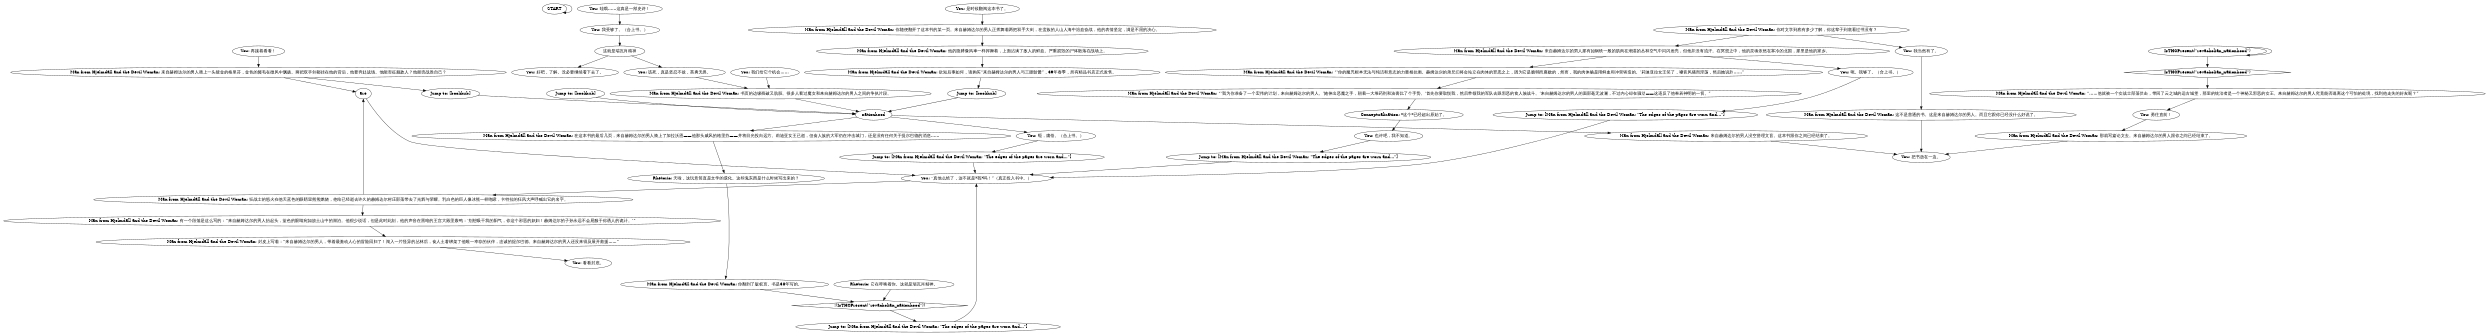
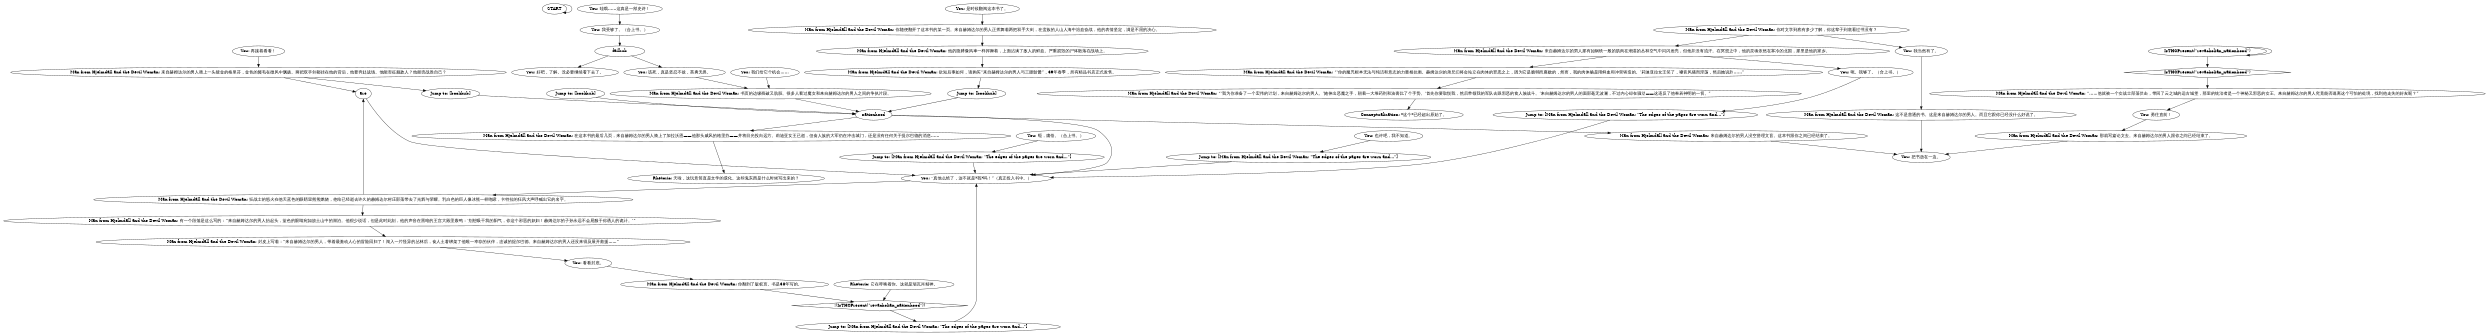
  digraph {
    n1 [label=START]
    n2 [label=are]
    n3 [label="You: “真他么绝了，这不就是*我*吗！”（真正投入书中。）"]
    n4 [label="Man from Hjelmdall and the Devil Woman: 狂战士的怒火在他天蓝色的眼睛里熊熊燃烧，他给已经逝去许久的赫姆达尔村庄部落带去了光辉与荣耀。乳白色的巨人像冰熊一样咆哮，卡特拉的狂风大声呼喊出它的名字。"]
    n5 [label="You: 好吧，了解。没必要继续看下去了。"]
    n6 [label="You: 是时候翻阅这本书了。"]
    n7 [label="Man from Hjelmdall and the Devil Woman: 你随便翻开了这本书的某一页。来自赫姆达尔的男人正挥舞着两把双手大剑，在蛮族的人山人海中浴血奋战，他的表情坚定，满是不屈的决心。"]
    n8 [label="You: 呃，庸俗。（合上书。）"]
    n9 [label="Jump to: [Man from Hjelmdall and the Devil Woman: \"The edges of the pages are worn and...\"]"]
    n10 [label="You: 看看封底。"]
    n11 [label="Man from Hjelmdall and the Devil Woman: 你翻到了版权页。书是38年写的。"]
    n12 [label="!(IsTHCPresent(\"revacholian_nationhood\"))" shape=diamond]
    n13 [label="Man from Hjelmdall and the Devil Woman: “……他就被一个女战士部落伏击，带回了云之城的远古城堡，那里的统治者是一个神秘又邪恶的女王。来自赫姆达尔的男人究竟能否逃离这个可怕的处境，找到他走失的好友呢？”"]
    n14 [label="You: 勇往直前！"]
    n15 [label="Man from Hjelmdall and the Devil Woman: 那就写篇论文去。来自赫姆达尔的男人跟你之间已经结束了。"]
    n16 [label="Rhetoric: 它在呼唤着你。这就是瑞瓦肖精神。"]
    n17 [label="Jump to: [Man from Hjelmdall and the Devil Woman: \"The edges of the pages are worn and...\"]"]
    n18 [label="You: 把书放在一边。"]
    n19 [label="Man from Hjelmdall and the Devil Woman: 来自赫姆达尔的男人那有如钢铁一般的肌肉在潮湿的丛林空气中闪闪发亮，但他并没有流汗。在冥想之中，他的灵魂依然在寒冷的北国，那里是他的家乡。"]
    n20 [label="Man from Hjelmdall and the Devil Woman: “‘你的魔咒根本无法与纯洁和意志的力量相抗衡。赫姆达尔的弟兄们将会站立在肉体的罪恶之上，因为它是脆弱而腐败的，然而，我的肉体确是用鲜血和冲突铸造的。’莉迪亚拉女王笑了，嗓音风骚而淫荡，然后她说到……”"]
    n21 [label="You: 呃。我够了。（合上书。）"]
    n22 [label="Man from Hjelmdall and the Devil Woman: “‘我为你准备了一个宏伟的计划，来自赫姆达尔的男人。’她伸出恶魔之手，朝着一大堆药剂和油膏比了个手势。‘首先你要取悦我，然后带领我的军队去跟邪恶的食人族战斗。’来自赫姆达尔的男人的面部毫无波澜，不过内心却在骚动——这违反了他奉若神明的一切。”"]
    n23 [label="Jump to: [Man from Hjelmdall and the Devil Woman: \"The edges of the pages are worn and...\"]"]
    n24 [label="You: 也许吧，我不知道。"]
    n25 [label="Jump to: [Man from Hjelmdall and the Devil Woman: \"The edges of the pages are worn and...\"]"]
    n26 [label="Man from Hjelmdall and the Devil Woman: 你对文学到底有多少了解，你这辈子到底看过书没有？"]
    n27 [label="You: 我当然有了。"]
    n28 [label="You: 我们给它个机会……"]
    n29 [label="Man from Hjelmdall and the Devil Woman: 书页的边缘残破又肮脏。很多人看过魔女和来自赫姆达尔的男人之间的争执片段。"]
    n30 [label=nationhood]
    n31 [label="Man from Hjelmdall and the Devil Woman: 封皮上写着：“来自赫姆达尔的男人，带着最激动人心的冒险回归了！闯入一片怪异的丛林后，食人土著绑架了他唯一幸存的伙伴，忠诚的提尔巴德。来自赫姆达尔的男人还没来得及展开救援……”"]
    n32 [label="Conceptualization: *这个*已经超出原始了。"]
    n33 [label="Man from Hjelmdall and the Devil Woman: 有一个段落是这么写的：“来自赫姆达尔的男人抬起头，蓝色的眼睛宛如故土山中的湖泊。他很少说话，但是此时此刻，他的声音在黑暗的王宫大殿里轰鸣：‘别想吸干我的阳气，你这个邪恶的妖妇！赫姆达尔的子孙永远不会屈服于你诱人的诡计。’”"]
    n34 [label="Man from Hjelmdall and the Devil Woman: 在这本书的最后几页，来自赫姆达尔的男人骑上了加拉沃恩——他那头威风的格里芬——并将目光投向远方。莉迪亚女王已逝，但食人族的大军仍在冲击城门，还是没有任何关于提尔巴德的消息……"]
    n35 [label="Man from Hjelmdall and the Devil Woman: 来自赫姆达尔的男人没空搭理文盲。这本书跟你之间已经结束了。"]
    n36 [label="You: 再接着看看！"]
    n37 [label="Man from Hjelmdall and the Devil Woman: 来自赫姆达尔的男人骑上一头镀金的格里芬，金色的鬓毛在微风中飘扬。两把双手剑都挂在他的背后，他要奔赴战场。他能否征服敌人？他能否战胜自己？"]
    n38 [label="Jump to: [bookhub]"]
    n39 [label="You: 我受够了。（合上书。）"]
-   n40 [label="这就是瑞瓦肖精神"]
+   n40 [label=failhub]
    n41 [label="You: 该死，真是坚忍不拔，英勇无畏。"]
    n42 [label="Rhetoric: 天啦，这玩意简直是文学的退化。这些鬼东西是什么时候写出来的？"]
    n43 [label="Man from Hjelmdall and the Devil Woman: 他的胳膊像风車一样挥舞着，上面沾满了敌人的鲜血。严重损毁的尸体散落在战场上。"]
    n44 [label="Man from Hjelmdall and the Devil Woman: 欲知后事如何，请购买“来自赫姆达尔的男人与三眼骷髅”，39年春季，所有精品书店正式发售。"]
    n45 [label="Jump to: [bookhub]"]
    n46 [label="IsTHCPresent(\"revacholian_nationhood\")"]
    n47 [label="IsTHCPresent(\"revacholian_nationhood\")" shape=diamond]
    n48 [label="Jump to: [bookhub]"]
    n49 [label="Man from Hjelmdall and the Devil Woman: 这不是普通的书。这是来自赫姆达尔的男人。而且它跟你已经没什么好说了。"]
    n50 [label="You: 哇哦……这真是一部史诗！"]
    n1 -> n1
    n2 -> n3
    n3 -> n4
    n4 -> n2
    n4 -> n33
    n6 -> n7
    n7 -> n43
    n8 -> n9
    n9 -> n3
-   n42 -> n11
+   n10 -> n11
    n11 -> n12
    n12 -> n17
    n13 -> n14
    n14 -> n15
    n15 -> n18
    n16 -> n12
    n17 -> n3
    n19 -> n20
    n19 -> n21
    n20 -> n22
    n21 -> n23
    n22 -> n32
    n23 -> n3
    n24 -> n25
    n25 -> n3
    n26 -> n19
    n26 -> n27
    n27 -> n49
    n28 -> n29
    n29 -> n30
-   n30 -> n8
+   n30 -> n3
    n30 -> n34
    n30 -> n35
    n31 -> n10
-   n32 -> n24
    n33 -> n31
    n34 -> n42
    n35 -> n18
    n36 -> n37
    n37 -> n2
    n37 -> n38
    n38 -> n30
    n39 -> n40
    n40 -> n5
    n40 -> n41
    n41 -> n29
    n43 -> n44
    n44 -> n45
    n45 -> n30
    n46 -> n46
    n46 -> n47
    n47 -> n13
    n48 -> n30
    n49 -> n18
    n50 -> n39
  }
